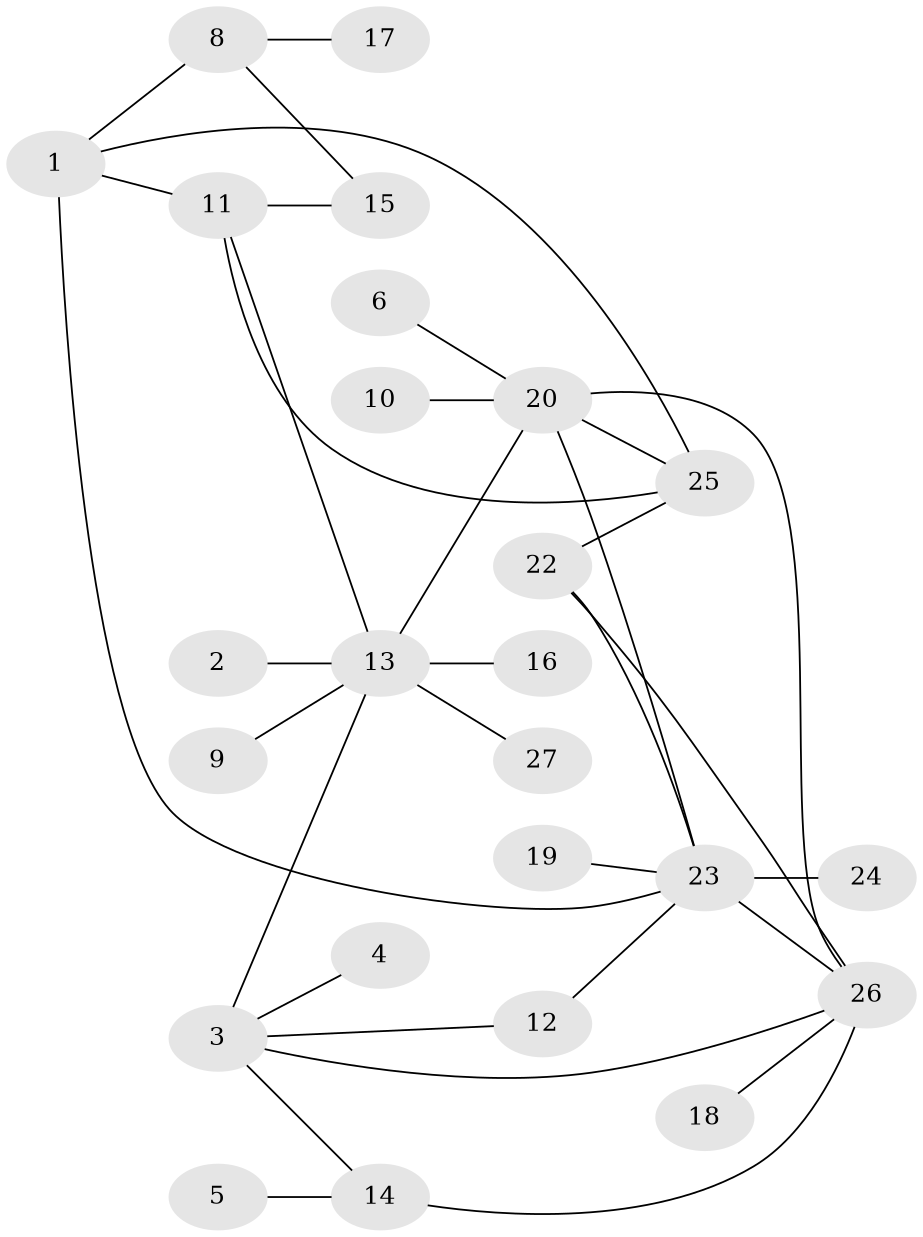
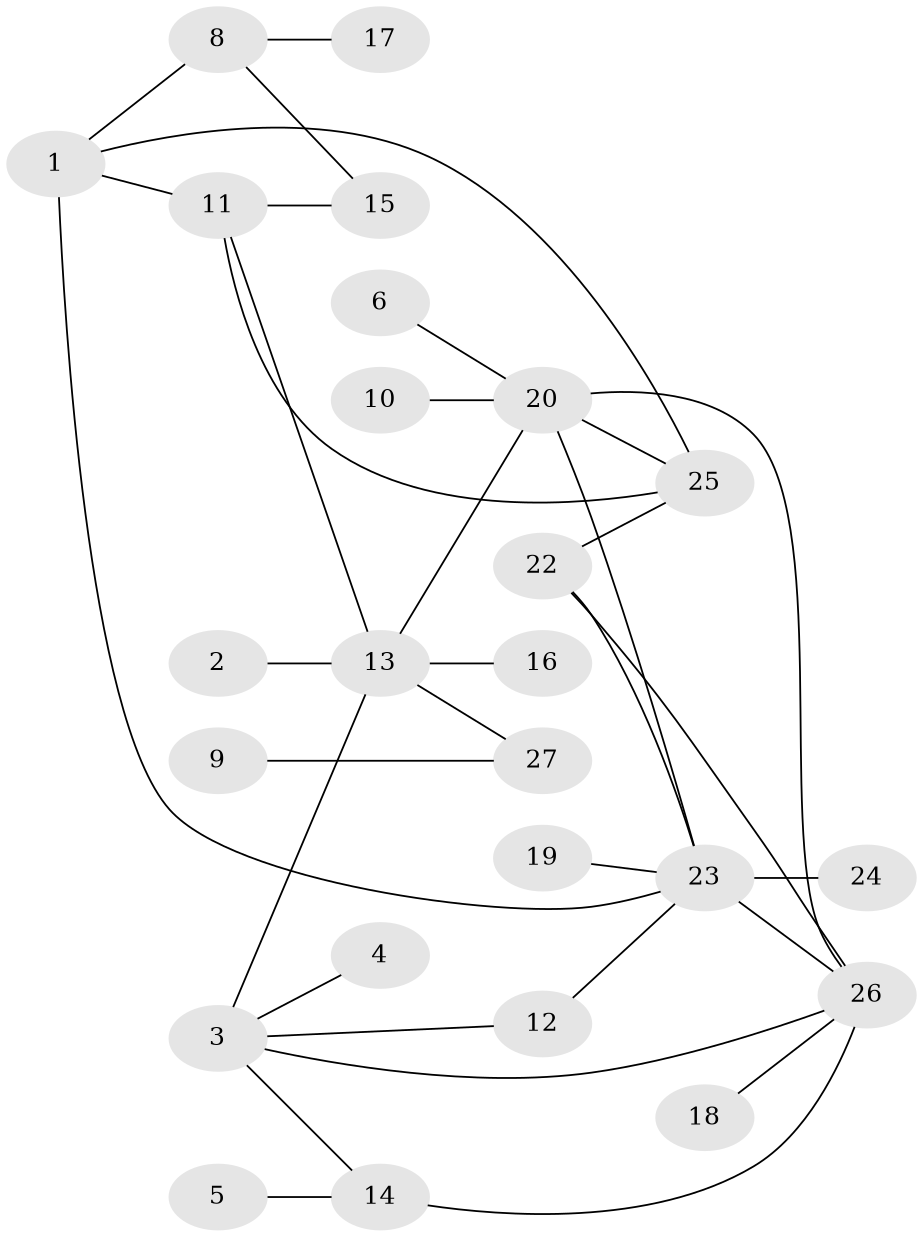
  graph {
    rankdir=LR
    node [color=gray90 style=filled]
    edge [weight=1.0]
    1
    8
    11
    23
    25
    15
    17
    13
    26
    24
    2
    20
    16
    27
    3
    4
    12
    14
    5
    6
    9
    10
    18
    19
    22
    1 -- 8
    1 -- 11
    1 -- 23
    1 -- 25
    8 -- 15
    8 -- 17
    11 -- 25
    11 -- 15 [weight=2.0]
    11 -- 13
    23 -- 26
    23 -- 24
    13 -- 20
    13 -- 16
    13 -- 27
    2 -- 13
    20 -- 23
    20 -- 25
    20 -- 26
    3 -- 13
    3 -- 26
    3 -- 4
    3 -- 12
    3 -- 14
    12 -- 23
    14 -- 26
    5 -- 14
    6 -- 20
-   9 -- 13
+   9 -- 27
    10 -- 20
    18 -- 26
    19 -- 23
    22 -- 23
    22 -- 25
    22 -- 26
  }
